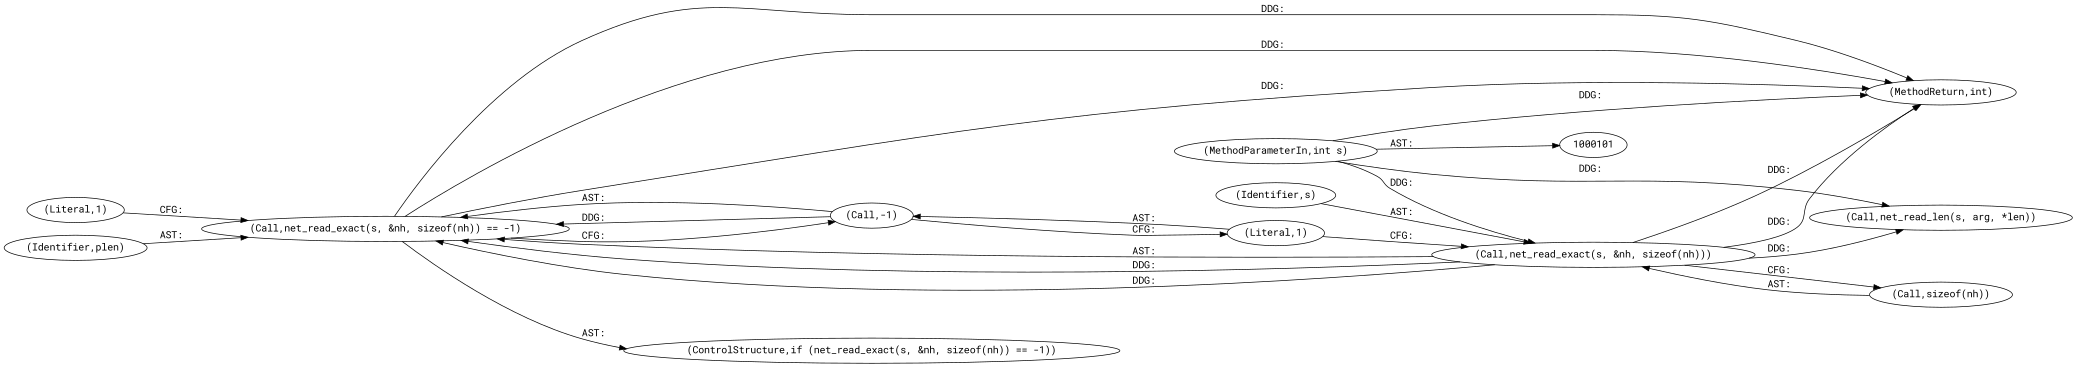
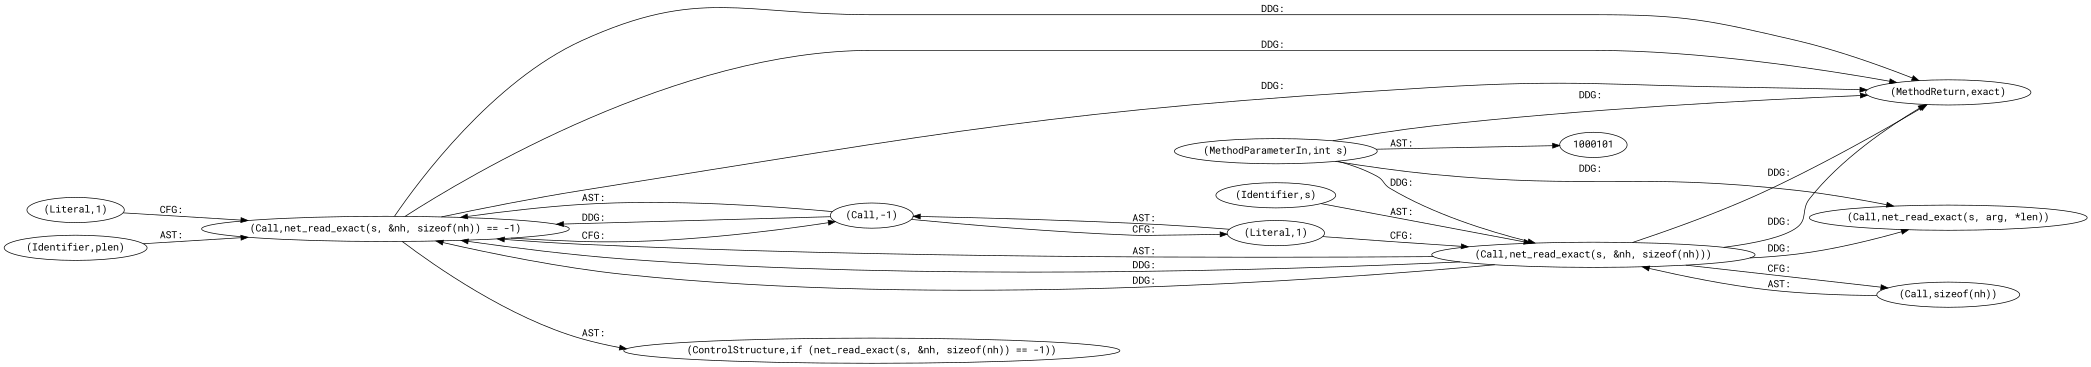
  digraph {
    fontname="Roboto Mono"
    rankdir=LR
    node [fontname="Roboto Mono"]
    edge [fontname="Roboto Mono"]
    n1 [label="(Call,net_read_exact(s, &nh, sizeof(nh)) == -1)"]
    n2 [label="(Call,-1)"]
-   n3 [label="(MethodReturn,int)"]
+   n3 [label="(MethodReturn,exact)"]
    n4 [label="(ControlStructure,if (net_read_exact(s, &nh, sizeof(nh)) == -1))"]
    n5 [label="(Literal,1)"]
    n6 [label="(Call,net_read_exact(s, &nh, sizeof(nh)))"]
    n7 [label="(Call,sizeof(nh))"]
-   n8 [label="(Call,net_read_len(s, arg, *len))"]
+   n8 [label="(Call,net_read_exact(s, arg, *len))"]
    n9 [label="(MethodParameterIn,int s)"]
    1000101
    n11 [label="(Identifier,s)"]
    n12 [label="(Literal,1)"]
    n13 [label="(Identifier,plen)"]
    n1 -> n2 [label="CFG: "]
    n1 -> n3 [label="DDG: "]
    n1 -> n3 [label="DDG: "]
    n1 -> n3 [label="DDG: "]
    n1 -> n4 [label="AST: "]
    n2 -> n1 [label="AST: "]
    n2 -> n1 [label="DDG: "]
    n2 -> n5 [label="CFG: "]
    n5 -> n2 [label="AST: "]
    n5 -> n6 [label="CFG: "]
    n6 -> n1 [label="AST: "]
    n6 -> n1 [label="DDG: "]
    n6 -> n1 [label="DDG: "]
    n6 -> n3 [label="DDG: "]
    n6 -> n3 [label="DDG: "]
    n6 -> n7 [label="CFG: "]
    n6 -> n8 [label="DDG: "]
    n7 -> n6 [label="AST: "]
    n9 -> n3 [label="DDG: "]
    n9 -> n6 [label="DDG: "]
    n9 -> n8 [label="DDG: "]
    n9 -> 1000101 [label="AST: "]
    n11 -> n6 [label="AST: "]
    n12 -> n1 [label="CFG: "]
    n13 -> n1 [label="AST: "]
  }
